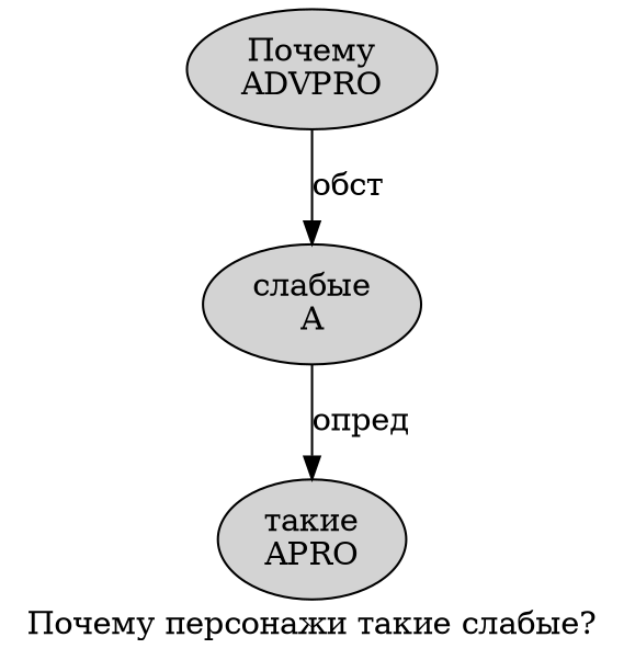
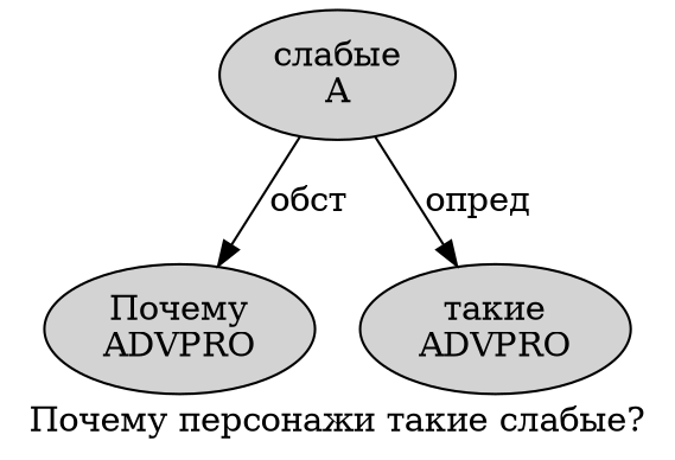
  digraph {
    label="Почему персонажи такие слабые?"
    node [fillcolor=lightgray penwidth=1 shape=ellipse style=filled]
    n1 [label="Почему\nADVPRO"]
-   n2 [label="такие\nAPRO"]
+   n2 [label="такие\nADVPRO"]
    n3 [label="слабые\nA"]
-   n1 -> n3 [label="обст"]
+   n3 -> n1 [label="обст"]
    n3 -> n2 [label="опред"]
  }
